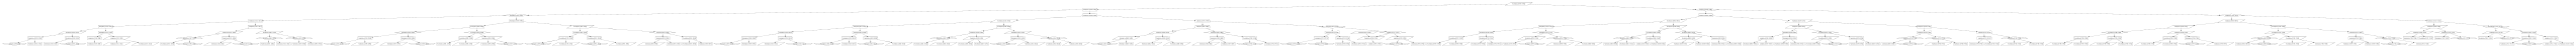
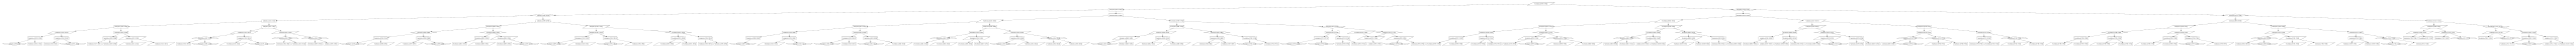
  digraph {
    fontname=Nunito
    node [fontname=Nunito shape=folder]
    edge [fontname=Nunito]
    n1 [label="Node{data=[5785, 5785]}" shape=parallelogram]
    n2 [label="Node{data=[3396, 3396]}" shape=note]
    n3 [label="Node{data=[6784, 6784]}" shape=diamond]
    n4 [label="Node{data=[1990, 1990]}" shape=diamond]
    n5 [label="Node{data=[3446, 3446]}"]
    n6 [label="Node{data=[6054, 6054]}" shape=note]
    n7 [label="Node{data=[7404, 7404]}" shape=diamond]
    n8 [label="Node{data=[1024, 1024]}"]
    n9 [label="Node{data=[2098, 2098]}"]
    n10 [label="Node{data=[3430, 3430]}" shape=parallelogram]
    n11 [label="Node{data=[5755, 5755]}" shape=note]
    n12 [label="Node{data=[1006, 1006]}"]
    n13 [label="Node{data=[1437, 1437]}" shape=note]
    n14 [label="Node{data=[2090, 2090]}"]
    n15 [label="Node{data=[3010, 3010]}" shape=parallelogram]
    n16 [label="Node{data=[1002, 1002]}" shape=parallelogram]
    n17 [label="Node{data=[1010, 1010]}" shape=note]
    n18 [label="Node{data=[1433, 1433]}" shape=parallelogram]
    n19 [label="Node{data=[1542, 1542]}" shape=parallelogram]
    n20 [label="Node{data=[1000, 1000]}"]
    n21 [label="Node{data=[1004, 1004]}" shape=note]
    n22 [label="Node{data=[1008, 1008]}" shape=note]
    n23 [label="Node{data=[1022, 1022]}" shape=parallelogram]
    n24 [label="Node{data=[999, 999]}" shape=diamond]
    n25 [label="Node{data=[1001, 1001]}"]
    n26 [label="Node{data=[1003, 1003]}"]
    n27 [label="Node{data=[1005, 1005]}" shape=diamond]
+   n28 [label="Node{data=[1007, 1007]}"]
    n29 [label="Node{data=[1009, 1009]}" shape=note]
    n30 [label="Node{data=[1011, 1011]}" shape=parallelogram]
    n31 [label="Node{data=[1023, 1023]}" shape=parallelogram]
    n32 [label="Node{data=[1357, 1357]}" shape=diamond]
    n33 [label="Node{data=[1435, 1435]}"]
    n34 [label="Node{data=[1483, 1483]}" shape=diamond]
    n35 [label="Node{data=[1635, 1635]}" shape=diamond]
    n36 [label="Node{data=[1060, 1060]}" shape=note]
    n37 [label="Node{data=[1394, 1394]}" shape=diamond]
    n38 [label="Node{data=[1434, 1434]}" shape=parallelogram]
    n39 [label="Node{data=[1436, 1436]}" shape=diamond]
    n40 [label="Node{data=[1481, 1481]}" shape=note]
    n41 [label="Node{data=[1513, 1513]}" shape=note]
    n42 [label="Node{data=[1569, 1569]}" shape=note]
    n43 [label="Node{data=[1956, 1956]}"]
    n44 [label="Node{data=[2086, 2086]}" shape=diamond]
    n45 [label="Node{data=[2094, 2094]}" shape=diamond]
    n46 [label="Node{data=[2947, 2947]}" shape=note]
    n47 [label="Node{data=[3392, 3392]}" shape=diamond]
    n48 [label="Node{data=[2053, 2053]}" shape=note]
    n49 [label="Node{data=[2088, 2088]}"]
    n50 [label="Node{data=[2092, 2092]}"]
    n51 [label="Node{data=[2096, 2096]}" shape=parallelogram]
    n52 [label="Node{data=[2020, 2020]}" shape=diamond]
    n53 [label="Node{data=[2085, 2085]}" shape=parallelogram]
    n54 [label="Node{data=[2087, 2087]}" shape=parallelogram]
    n55 [label="Node{data=[2089, 2089]}" shape=diamond]
    n56 [label="Node{data=[2091, 2091]}" shape=note]
    n57 [label="Node{data=[2093, 2093]}" shape=parallelogram]
    n58 [label="Node{data=[2095, 2095]}" shape=note]
    n59 [label="Node{data=[2097, 2097]}" shape=diamond]
    n60 [label="Node{data=[2100, 2100]}" shape=note]
    n61 [label="Node{data=[2962, 2962]}" shape=note]
    n62 [label="Node{data=[3390, 3390]}"]
    n63 [label="Node{data=[3394, 3394]}" shape=note]
    n64 [label="Node{data=[2099, 2099]}" shape=diamond]
    n65 [label="Node{data=[2105, 2105]}" shape=parallelogram]
    n66 [label="Node{data=[2961, 2961]}" shape=diamond]
    n67 [label="Node{data=[2981, 2981]}" shape=parallelogram]
    n68 [label="Node{data=[3383, 3383]}" shape=parallelogram]
    n69 [label="Node{data=[3391, 3391]}"]
    n70 [label="Node{data=[3393, 3393]}"]
    n71 [label="Node{data=[3395, 3395]}" shape=note]
    n72 [label="Node{data=[3422, 3422]}"]
    n73 [label="Node{data=[3438, 3438]}"]
    n74 [label="Node{data=[3481, 3481]}" shape=note]
    n75 [label="Node{data=[5763, 5763]}" shape=diamond]
    n76 [label="Node{data=[3400, 3400]}" shape=note]
    n77 [label="Node{data=[3426, 3426]}" shape=note]
    n78 [label="Node{data=[3434, 3434]}"]
    n79 [label="Node{data=[3442, 3442]}" shape=parallelogram]
    n80 [label="Node{data=[3398, 3398]}" shape=note]
    n81 [label="Node{data=[3402, 3402]}" shape=note]
    n82 [label="Node{data=[3424, 3424]}" shape=note]
    n83 [label="Node{data=[3428, 3428]}" shape=note]
    n84 [label="Node{data=[3397, 3397]}" shape=diamond]
-   n85 [label="Node{data=[3399, 3399]}" shape=note]
    n86 [label="Node{data=[3401, 3401]}" shape=parallelogram]
    n87 [label="Node{data=[3421, 3421]}" shape=diamond]
    n88 [label="Node{data=[3423, 3423]}" shape=diamond]
    n89 [label="Node{data=[3425, 3425]}" shape=note]
    n90 [label="Node{data=[3427, 3427]}" shape=diamond]
    n91 [label="Node{data=[3429, 3429]}" shape=parallelogram]
    n92 [label="Node{data=[3432, 3432]}" shape=diamond]
    n93 [label="Node{data=[3436, 3436]}" shape=parallelogram]
    n94 [label="Node{data=[3440, 3440]}"]
    n95 [label="Node{data=[3444, 3444]}" shape=diamond]
    n96 [label="Node{data=[3431, 3431]}" shape=note]
    n97 [label="Node{data=[3433, 3433]}" shape=parallelogram]
    n98 [label="Node{data=[3435, 3435]}" shape=note]
    n99 [label="Node{data=[3437, 3437]}"]
    n100 [label="Node{data=[3439, 3439]}" shape=diamond]
    n101 [label="Node{data=[3441, 3441]}" shape=parallelogram]
    n102 [label="Node{data=[3443, 3443]}" shape=note]
    n103 [label="Node{data=[3445, 3445]}" shape=parallelogram]
    n104 [label="Node{data=[3450, 3450]}" shape=parallelogram]
    n105 [label="Node{data=[3887, 3887]}" shape=diamond]
    n106 [label="Node{data=[5759, 5759]}"]
    n107 [label="Node{data=[5767, 5767]}" shape=diamond]
    n108 [label="Node{data=[3448, 3448]}" shape=parallelogram]
    n109 [label="Node{data=[3452, 3452]}"]
    n110 [label="Node{data=[3483, 3483]}" shape=note]
    n111 [label="Node{data=[5753, 5753]}"]
    n112 [label="Node{data=[3447, 3447]}" shape=diamond]
    n113 [label="Node{data=[3449, 3449]}"]
    n114 [label="Node{data=[3451, 3451]}" shape=parallelogram]
    n115 [label="Node{data=[3480, 3480]}" shape=parallelogram]
    n116 [label="Node{data=[3482, 3482]}" shape=parallelogram]
    n117 [label="Node{data=[3497, 3497]}" shape=note]
    n118 [label="Node{data=[5732, 5732]}" shape=diamond]
    n119 [label="Node{data=[5754, 5754]}"]
    n120 [label="Node{data=[5757, 5757]}" shape=note]
    n121 [label="Node{data=[5761, 5761]}"]
    n122 [label="Node{data=[5765, 5765]}" shape=parallelogram]
    n123 [label="Node{data=[5783, 5783]}" shape=parallelogram]
    n124 [label="Node{data=[5756, 5756]}" shape=diamond]
    n125 [label="Node{data=[5758, 5758]}" shape=diamond]
    n126 [label="Node{data=[5760, 5760]}"]
    n127 [label="Node{data=[5762, 5762]}" shape=note]
    n128 [label="Node{data=[5766, 5766]}"]
    n129 [label="Node{data=[5768, 5768]}" shape=diamond]
    n130 [label="Node{data=[5784, 5784]}"]
    n131 [label="Node{data=[5764, 5764]}" shape=parallelogram]
    n132 [label="Node{data=[5801, 5801]}" shape=parallelogram]
    n133 [label="Node{data=[6237, 6237]}" shape=parallelogram]
    n134 [label="Node{data=[6800, 6800]}" shape=parallelogram]
    n135 [label="Node{data=[7412, 7412]}"]
    n136 [label="Node{data=[5793, 5793]}"]
    n137 [label="Node{data=[6046, 6046]}" shape=parallelogram]
    n138 [label="Node{data=[6062, 6062]}" shape=parallelogram]
    n139 [label="Node{data=[6759, 6759]}"]
    n140 [label="Node{data=[5789, 5789]}" shape=note]
    n141 [label="Node{data=[5797, 5797]}" shape=diamond]
    n142 [label="Node{data=[6042, 6042]}" shape=note]
    n143 [label="Node{data=[6050, 6050]}" shape=diamond]
    n144 [label="Node{data=[5787, 5787]}" shape=note]
    n145 [label="Node{data=[5791, 5791]}" shape=note]
    n146 [label="Node{data=[5795, 5795]}" shape=parallelogram]
    n147 [label="Node{data=[5799, 5799]}" shape=diamond]
    n148 [label="Node{data=[5786, 5786]}"]
    n149 [label="Node{data=[5788, 5788]}" shape=parallelogram]
    n150 [label="Node{data=[5790, 5790]}" shape=note]
    n151 [label="Node{data=[5792, 5792]}" shape=note]
    n152 [label="Node{data=[5794, 5794]}"]
    n153 [label="Node{data=[5796, 5796]}" shape=diamond]
    n154 [label="Node{data=[5798, 5798]}" shape=parallelogram]
    n155 [label="Node{data=[5800, 5800]}" shape=parallelogram]
    n156 [label="Node{data=[5940, 5940]}" shape=diamond]
    n157 [label="Node{data=[6044, 6044]}" shape=note]
    n158 [label="Node{data=[6048, 6048]}" shape=parallelogram]
    n159 [label="Node{data=[6052, 6052]}"]
    n160 [label="Node{data=[5802, 5802]}" shape=note]
    n161 [label="Node{data=[6011, 6011]}" shape=note]
    n162 [label="Node{data=[6043, 6043]}"]
    n163 [label="Node{data=[6045, 6045]}"]
    n164 [label="Node{data=[6047, 6047]}" shape=parallelogram]
    n165 [label="Node{data=[6049, 6049]}"]
    n166 [label="Node{data=[6051, 6051]}"]
    n167 [label="Node{data=[6053, 6053]}"]
    n168 [label="Node{data=[6058, 6058]}"]
    n169 [label="Node{data=[6151, 6151]}" shape=diamond]
    n170 [label="Node{data=[6755, 6755]}"]
    n171 [label="Node{data=[6763, 6763]}"]
    n172 [label="Node{data=[6056, 6056]}" shape=note]
    n173 [label="Node{data=[6060, 6060]}"]
    n174 [label="Node{data=[6100, 6100]}" shape=parallelogram]
    n175 [label="Node{data=[6235, 6235]}"]
    n176 [label="Node{data=[6055, 6055]}" shape=note]
    n177 [label="Node{data=[6057, 6057]}"]
    n178 [label="Node{data=[6059, 6059]}"]
    n179 [label="Node{data=[6061, 6061]}"]
    n180 [label="Node{data=[6063, 6063]}"]
    n181 [label="Node{data=[6146, 6146]}" shape=diamond]
    n182 [label="Node{data=[6190, 6190]}"]
    n183 [label="Node{data=[6236, 6236]}"]
    n184 [label="Node{data=[6753, 6753]}" shape=diamond]
    n185 [label="Node{data=[6757, 6757]}" shape=diamond]
    n186 [label="Node{data=[6761, 6761]}" shape=note]
    n187 [label="Node{data=[6782, 6782]}" shape=diamond]
    n188 [label="Node{data=[6238, 6238]}"]
    n189 [label="Node{data=[6754, 6754]}" shape=diamond]
    n190 [label="Node{data=[6756, 6756]}" shape=parallelogram]
    n191 [label="Node{data=[6758, 6758]}"]
    n192 [label="Node{data=[6760, 6760]}" shape=note]
    n193 [label="Node{data=[6762, 6762]}" shape=note]
    n194 [label="Node{data=[6764, 6764]}" shape=parallelogram]
    n195 [label="Node{data=[6783, 6783]}" shape=note]
    n196 [label="Node{data=[6792, 6792]}" shape=parallelogram]
    n197 [label="Node{data=[7396, 7396]}" shape=note]
    n198 [label="Node{data=[7408, 7408]}" shape=parallelogram]
    n199 [label="Node{data=[7416, 7416]}" shape=diamond]
    n200 [label="Node{data=[6788, 6788]}" shape=diamond]
    n201 [label="Node{data=[6796, 6796]}" shape=parallelogram]
    n202 [label="Node{data=[7353, 7353]}" shape=parallelogram]
    n203 [label="Node{data=[7400, 7400]}" shape=note]
    n204 [label="Node{data=[6786, 6786]}"]
    n205 [label="Node{data=[6790, 6790]}" shape=note]
    n206 [label="Node{data=[6794, 6794]}"]
    n207 [label="Node{data=[6798, 6798]}"]
    n208 [label="Node{data=[6785, 6785]}" shape=parallelogram]
    n209 [label="Node{data=[6787, 6787]}"]
    n210 [label="Node{data=[6789, 6789]}" shape=parallelogram]
    n211 [label="Node{data=[6791, 6791]}"]
    n212 [label="Node{data=[6793, 6793]}" shape=parallelogram]
    n213 [label="Node{data=[6795, 6795]}" shape=note]
    n214 [label="Node{data=[6797, 6797]}" shape=diamond]
    n215 [label="Node{data=[6799, 6799]}" shape=parallelogram]
    n216 [label="Node{data=[6802, 6802]}" shape=diamond]
    n217 [label="Node{data=[7394, 7394]}" shape=parallelogram]
    n218 [label="Node{data=[7398, 7398]}"]
    n219 [label="Node{data=[7402, 7402]}" shape=diamond]
    n220 [label="Node{data=[6801, 6801]}"]
    n221 [label="Node{data=[6803, 6803]}" shape=diamond]
    n222 [label="Node{data=[7393, 7393]}" shape=parallelogram]
    n223 [label="Node{data=[7395, 7395]}" shape=parallelogram]
    n224 [label="Node{data=[7397, 7397]}" shape=parallelogram]
    n225 [label="Node{data=[7399, 7399]}" shape=note]
    n226 [label="Node{data=[7401, 7401]}" shape=diamond]
    n227 [label="Node{data=[7403, 7403]}" shape=parallelogram]
    n228 [label="Node{data=[7406, 7406]}" shape=parallelogram]
    n229 [label="Node{data=[7410, 7410]}" shape=diamond]
    n230 [label="Node{data=[7414, 7414]}" shape=parallelogram]
    n231 [label="Node{data=[7420, 7420]}" shape=note]
    n232 [label="Node{data=[7405, 7405]}"]
    n233 [label="Node{data=[7407, 7407]}" shape=note]
    n234 [label="Node{data=[7409, 7409]}" shape=note]
    n235 [label="Node{data=[7411, 7411]}" shape=diamond]
    n236 [label="Node{data=[7413, 7413]}"]
    n237 [label="Node{data=[7415, 7415]}" shape=diamond]
    n238 [label="Node{data=[7418, 7418]}"]
    n239 [label="Node{data=[7422, 7422]}" shape=note]
    n240 [label="Node{data=[7417, 7417]}" shape=note]
    n241 [label="Node{data=[7419, 7419]}" shape=diamond]
    n242 [label="Node{data=[7421, 7421]}"]
    n243 [label="Node{data=[7423, 7423]}" shape=note]
    n1 -> n2
    n1 -> n3
    n2 -> n4
    n2 -> n5
    n3 -> n6
    n3 -> n7
    n4 -> n8
    n4 -> n9
    n5 -> n10
    n5 -> n11
    n6 -> n132
    n6 -> n133
    n7 -> n134
    n7 -> n135
    n8 -> n12
    n8 -> n13
    n9 -> n14
    n9 -> n15
    n10 -> n72
    n10 -> n73
    n11 -> n74
    n11 -> n75
    n12 -> n16
    n12 -> n17
    n13 -> n18
    n13 -> n19
    n14 -> n44
    n14 -> n45
    n15 -> n46
    n15 -> n47
    n16 -> n20
    n16 -> n21
    n17 -> n22
    n17 -> n23
    n18 -> n32
    n18 -> n33
    n19 -> n34
    n19 -> n35
    n20 -> n24
    n20 -> n25
    n21 -> n26
    n21 -> n27
+   n22 -> n28
    n22 -> n29
    n23 -> n30
    n23 -> n31
    n32 -> n36
    n32 -> n37
    n33 -> n38
    n33 -> n39
    n34 -> n40
    n34 -> n41
    n35 -> n42
    n35 -> n43
    n44 -> n48
    n44 -> n49
    n45 -> n50
    n45 -> n51
    n46 -> n60
    n46 -> n61
    n47 -> n62
    n47 -> n63
    n48 -> n52
    n48 -> n53
    n49 -> n54
    n49 -> n55
    n50 -> n56
    n50 -> n57
    n51 -> n58
    n51 -> n59
    n60 -> n64
    n60 -> n65
    n61 -> n66
    n61 -> n67
    n62 -> n68
    n62 -> n69
    n63 -> n70
    n63 -> n71
    n72 -> n76
    n72 -> n77
    n73 -> n78
    n73 -> n79
    n74 -> n104
    n74 -> n105
    n75 -> n106
    n75 -> n107
    n76 -> n80
    n76 -> n81
    n77 -> n82
    n77 -> n83
    n78 -> n92
    n78 -> n93
    n79 -> n94
    n79 -> n95
    n80 -> n84
-   n80 -> n85
    n81 -> n86
    n81 -> n87
    n82 -> n88
    n82 -> n89
    n83 -> n90
    n83 -> n91
    n92 -> n96
    n92 -> n97
    n93 -> n98
    n93 -> n99
    n94 -> n100
    n94 -> n101
    n95 -> n102
    n95 -> n103
    n104 -> n108
    n104 -> n109
    n105 -> n110
    n105 -> n111
    n106 -> n120
    n106 -> n121
    n107 -> n122
    n107 -> n123
    n108 -> n112
    n108 -> n113
    n109 -> n114
    n109 -> n115
    n110 -> n116
    n110 -> n117
    n111 -> n118
    n111 -> n119
    n120 -> n124
    n120 -> n125
    n121 -> n126
    n121 -> n127
    n122 -> n128
    n123 -> n129
    n123 -> n130
    n131 -> n122
    n132 -> n136
    n132 -> n137
    n133 -> n138
    n133 -> n139
    n134 -> n196
    n134 -> n197
    n135 -> n198
    n135 -> n199
    n136 -> n140
    n136 -> n141
    n137 -> n142
    n137 -> n143
    n138 -> n168
    n138 -> n169
    n139 -> n170
    n139 -> n171
    n140 -> n144
    n140 -> n145
    n141 -> n146
    n141 -> n147
    n142 -> n156
    n142 -> n157
    n143 -> n158
    n143 -> n159
    n144 -> n148
    n144 -> n149
    n145 -> n150
    n145 -> n151
    n146 -> n152
    n146 -> n153
    n147 -> n154
    n147 -> n155
    n156 -> n160
    n156 -> n161
    n157 -> n162
    n157 -> n163
    n158 -> n164
    n158 -> n165
    n159 -> n166
    n159 -> n167
    n168 -> n172
    n168 -> n173
    n169 -> n174
    n169 -> n175
    n170 -> n184
    n170 -> n185
    n171 -> n186
    n171 -> n187
    n172 -> n176
    n172 -> n177
    n173 -> n178
    n173 -> n179
    n174 -> n180
    n174 -> n181
    n175 -> n182
    n175 -> n183
    n184 -> n188
    n184 -> n189
    n185 -> n190
    n185 -> n191
    n186 -> n192
    n186 -> n193
    n187 -> n194
    n187 -> n195
    n196 -> n200
    n196 -> n201
    n197 -> n202
    n197 -> n203
    n198 -> n228
    n198 -> n229
    n199 -> n230
    n199 -> n231
    n200 -> n204
    n200 -> n205
    n201 -> n206
    n201 -> n207
    n202 -> n216
    n202 -> n217
    n203 -> n218
    n203 -> n219
    n204 -> n208
    n204 -> n209
    n205 -> n210
    n205 -> n211
    n206 -> n212
    n206 -> n213
    n207 -> n214
    n207 -> n215
    n216 -> n220
    n216 -> n221
    n217 -> n222
    n217 -> n223
    n218 -> n224
    n218 -> n225
    n219 -> n226
    n219 -> n227
    n228 -> n232
    n228 -> n233
    n229 -> n234
    n229 -> n235
    n230 -> n236
    n230 -> n237
    n231 -> n238
    n231 -> n239
    n238 -> n240
    n238 -> n241
    n239 -> n242
    n239 -> n243
  }
